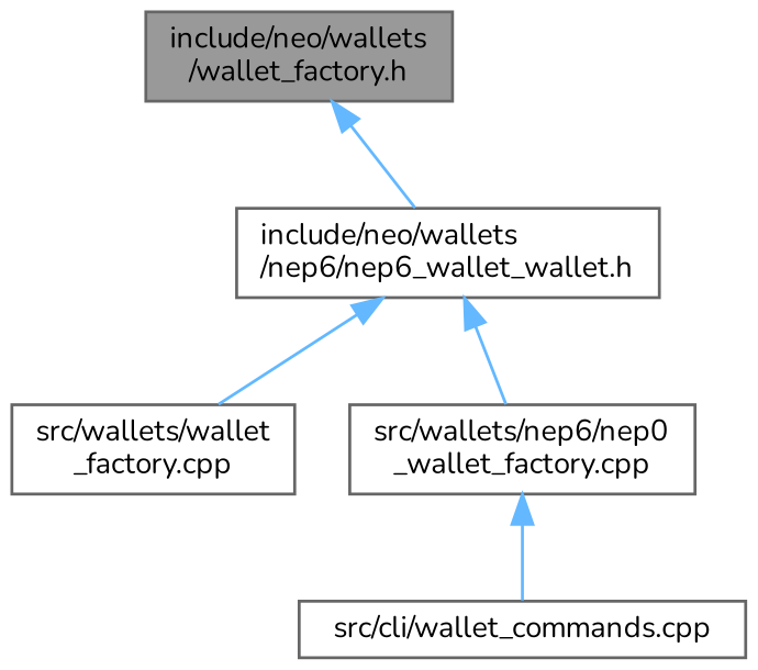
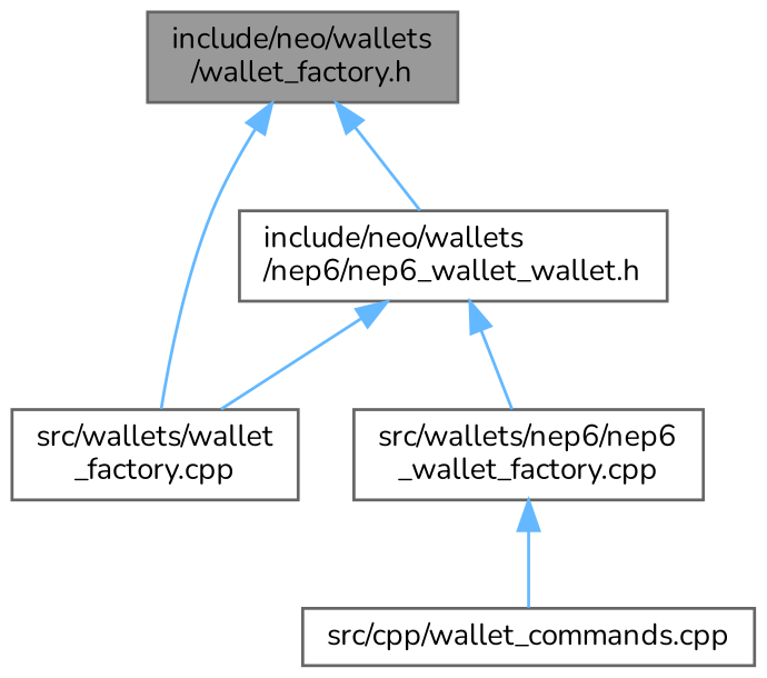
  digraph {
    fontname=Nunito
    node [color=grey40 fillcolor=white fontname=Nunito fontsize=10 shape=box style=filled]
    edge [color=steelblue1 dir=back fontname=Nunito fontsize=10 labelfontname=Helvetica labelfontsize=10 style=solid]
    n1 [color=gray40 fillcolor=grey60 fontcolor=black height=0.2 label="include/neo/wallets\l/wallet_factory.h" width=0.4]
    n2 [height=0.2 label="include/neo/wallets\l/nep6/nep6_wallet_wallet.h" width=0.4]
    n3 [height=0.2 label="src/wallets/wallet\l_factory.cpp" width=0.4]
-   n4 [height=0.2 label="src/wallets/nep6/nep0\l_wallet_factory.cpp" width=0.4]
-   n5 [height=0.2 label="src/cli/wallet_commands.cpp" width=0.4]
+   n4 [height=0.2 label="src/wallets/nep6/nep6\l_wallet_factory.cpp" width=0.4]
+   n5 [height=0.2 label="src/cpp/wallet_commands.cpp" width=0.4]
    n1 -> n2
+   n1 -> n3
    n2 -> n3
    n2 -> n4
    n4 -> n5
  }
